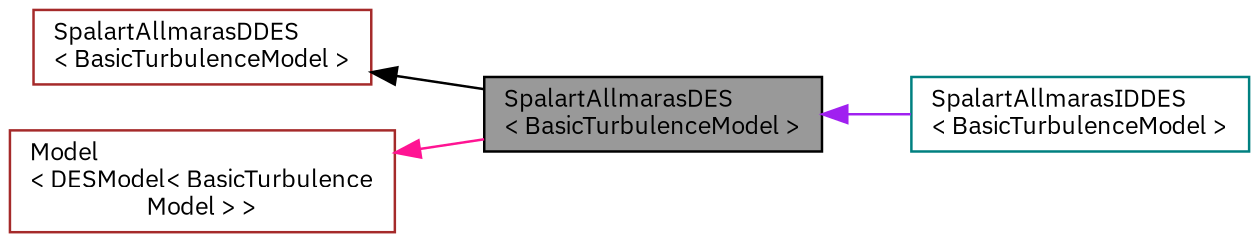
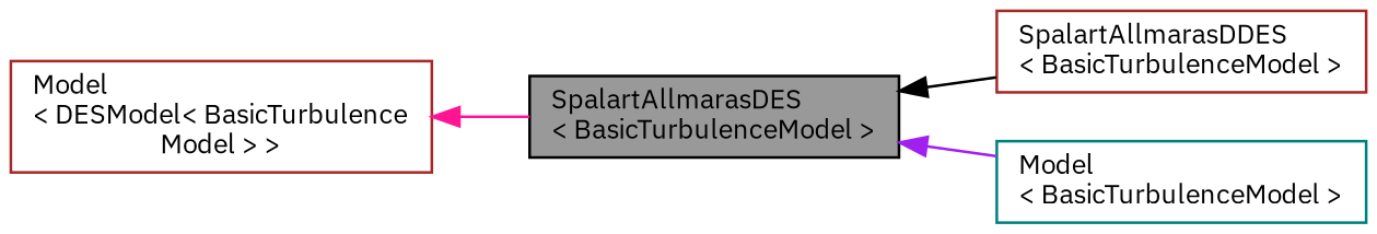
  digraph {
    fontname="IBM Plex Sans"
    rankdir=LR
    node [color=brown fillcolor=white fontname="IBM Plex Sans" fontsize=10 shape=box style=filled]
    edge [dir=back fontname="IBM Plex Sans" fontsize=10 labelfontname=Helvetica labelfontsize=10 style=solid]
    n1 [color=black fillcolor=grey60 fontcolor=black height=0.2 label="SpalartAllmarasDES\l\< BasicTurbulenceModel \>" width=0.4]
    n2 [height=0.2 label="SpalartAllmarasDDES\l\< BasicTurbulenceModel \>" width=0.4]
-   n3 [color=teal height=0.2 label="SpalartAllmarasIDDES\l\< BasicTurbulenceModel \>" width=0.4]
+   n3 [color=teal height=0.2 label="Model\l\< BasicTurbulenceModel \>" width=0.4]
    n4 [height=0.2 label="Model\l\< DESModel\< BasicTurbulence\lModel \> \>" width=0.4]
-   n2 -> n1 [color=black]
+   n1 -> n2 [color=black]
    n1 -> n3 [color=purple]
    n4 -> n1 [color=deeppink]
  }
